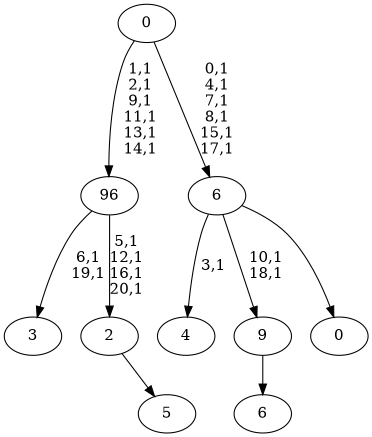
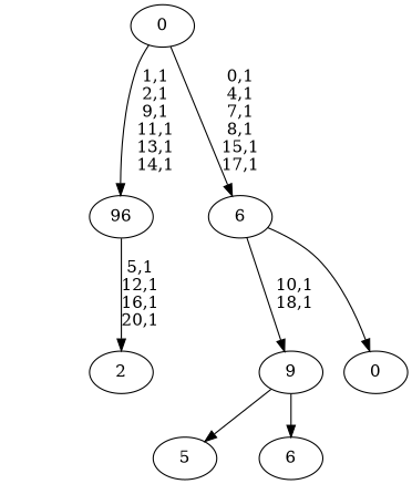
  digraph {
    n1 [label=6]
    n2 [label=5]
-   n3 [label=4]
-   n4 [label=3]
    n5 [label=2]
    n6 [label=96]
    9
    n8 [label=0]
    6
    0
-   n6 -> n4 [label="6,1\n19,1"]
    n6 -> n5 [label="5,1\n12,1\n16,1\n20,1"]
    9 -> n1
-   n5 -> n2
-   6 -> n3 [label="3,1"]
+   9 -> n2
    6 -> 9 [label="10,1\n18,1"]
    6 -> n8
    0 -> n6 [label="1,1\n2,1\n9,1\n11,1\n13,1\n14,1"]
    0 -> 6 [label="0,1\n4,1\n7,1\n8,1\n15,1\n17,1"]
  }
